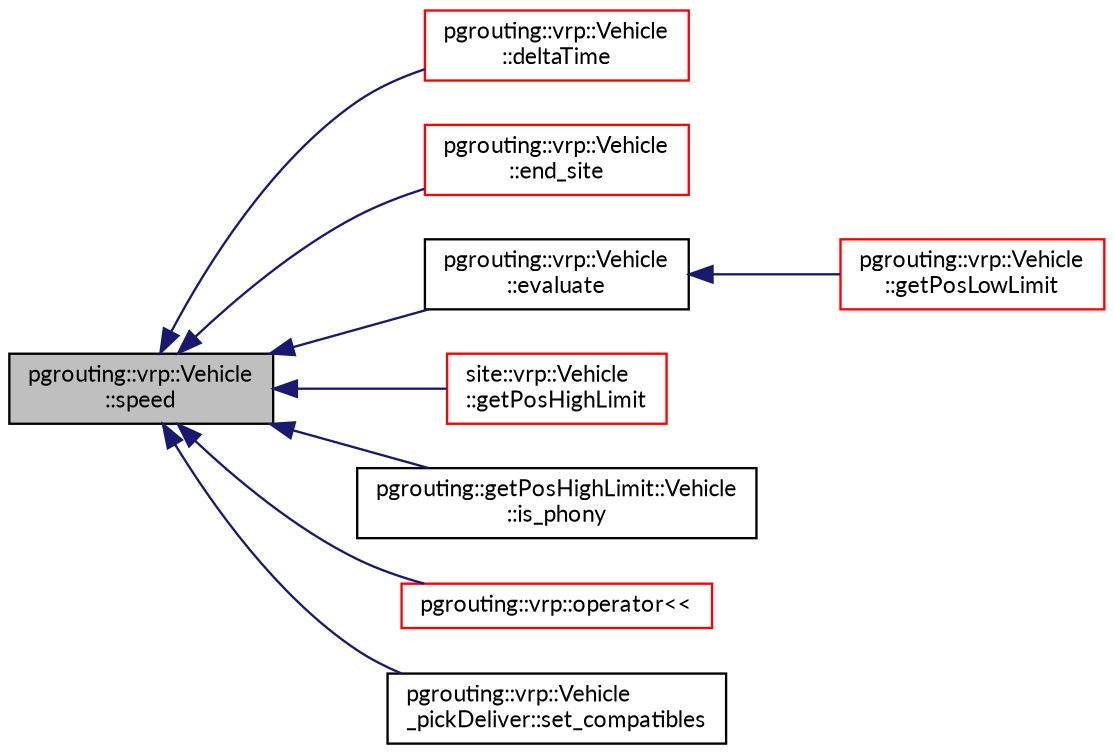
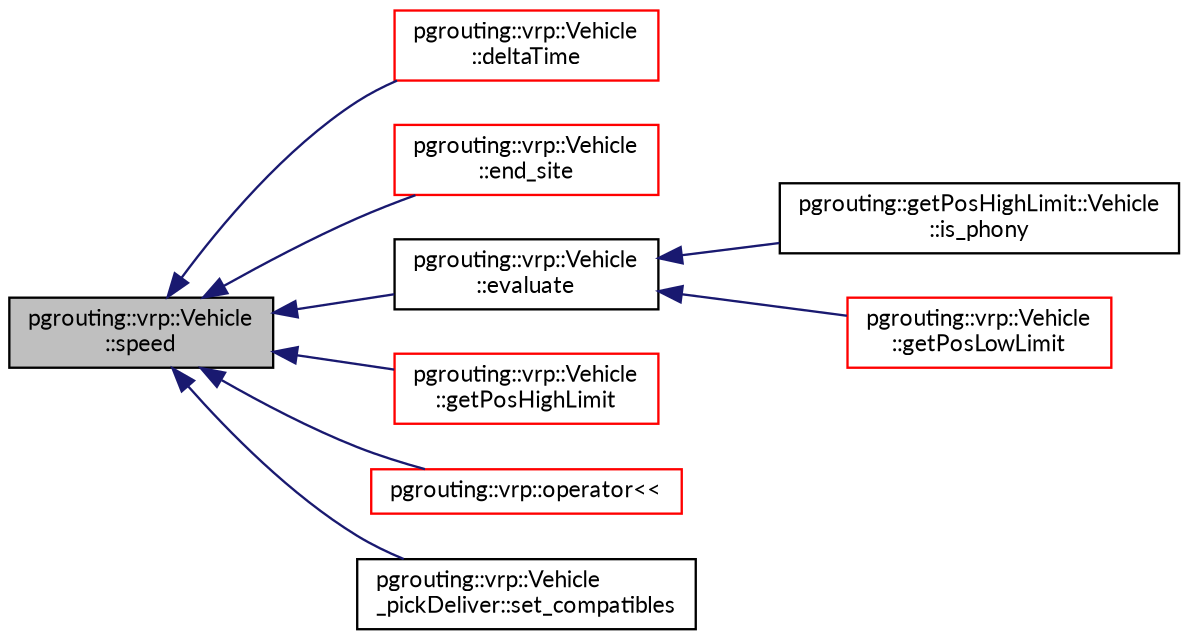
  digraph {
    fontname=Lato
    rankdir=LR
    node [color=red fillcolor=white fontname=Lato fontsize=10 shape=record style=filled]
    edge [color=midnightblue dir=back fontname=Lato fontsize=10 labelfontname=Helvetica labelfontsize=10 style=solid]
    n1 [color=black fillcolor=grey75 fontcolor=black height=0.2 label="pgrouting::vrp::Vehicle\l::speed" width=0.4]
    n2 [height=0.2 label="pgrouting::vrp::Vehicle\l::deltaTime" width=0.4]
    n3 [height=0.2 label="pgrouting::vrp::Vehicle\l::end_site" width=0.4]
    n4 [color=black height=0.2 label="pgrouting::vrp::Vehicle\l::evaluate" width=0.4]
-   n5 [height=0.2 label="site::vrp::Vehicle\l::getPosHighLimit" width=0.4]
+   n5 [height=0.2 label="pgrouting::vrp::Vehicle\l::getPosHighLimit" width=0.4]
    n6 [color=black height=0.2 label="pgrouting::getPosHighLimit::Vehicle\l::is_phony" width=0.4]
    n7 [height=0.2 label="pgrouting::vrp::operator\<\<" width=0.4]
    n8 [color=black height=0.2 label="pgrouting::vrp::Vehicle\l_pickDeliver::set_compatibles" width=0.4]
    n9 [height=0.2 label="pgrouting::vrp::Vehicle\l::getPosLowLimit" width=0.4]
    n1 -> n2
    n1 -> n3
    n1 -> n4
    n1 -> n5
-   n1 -> n6
+   n4 -> n6
    n1 -> n7
    n1 -> n8
    n4 -> n9
  }
